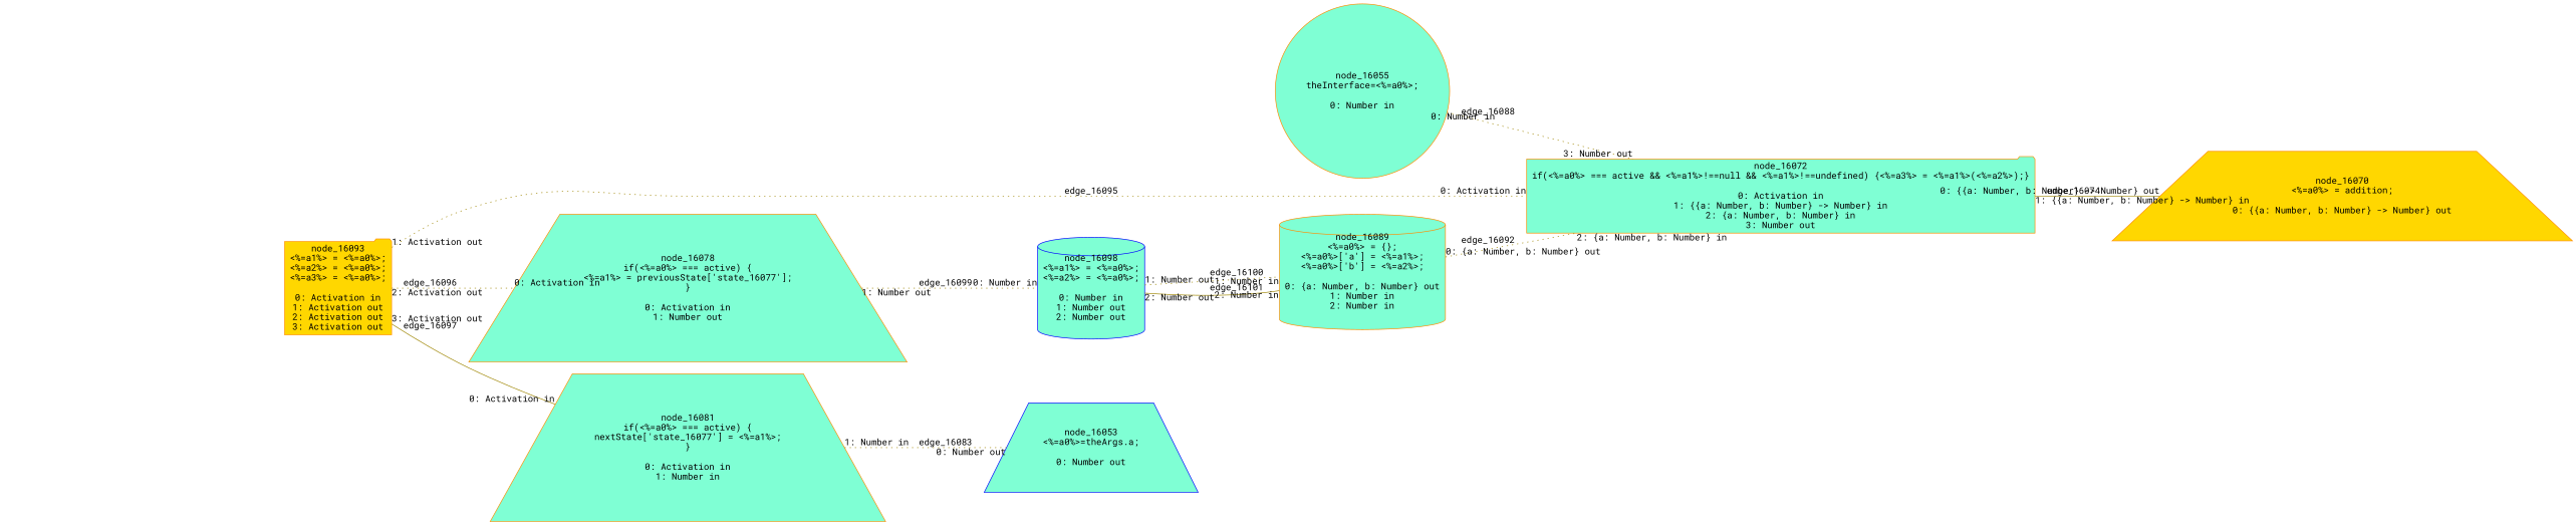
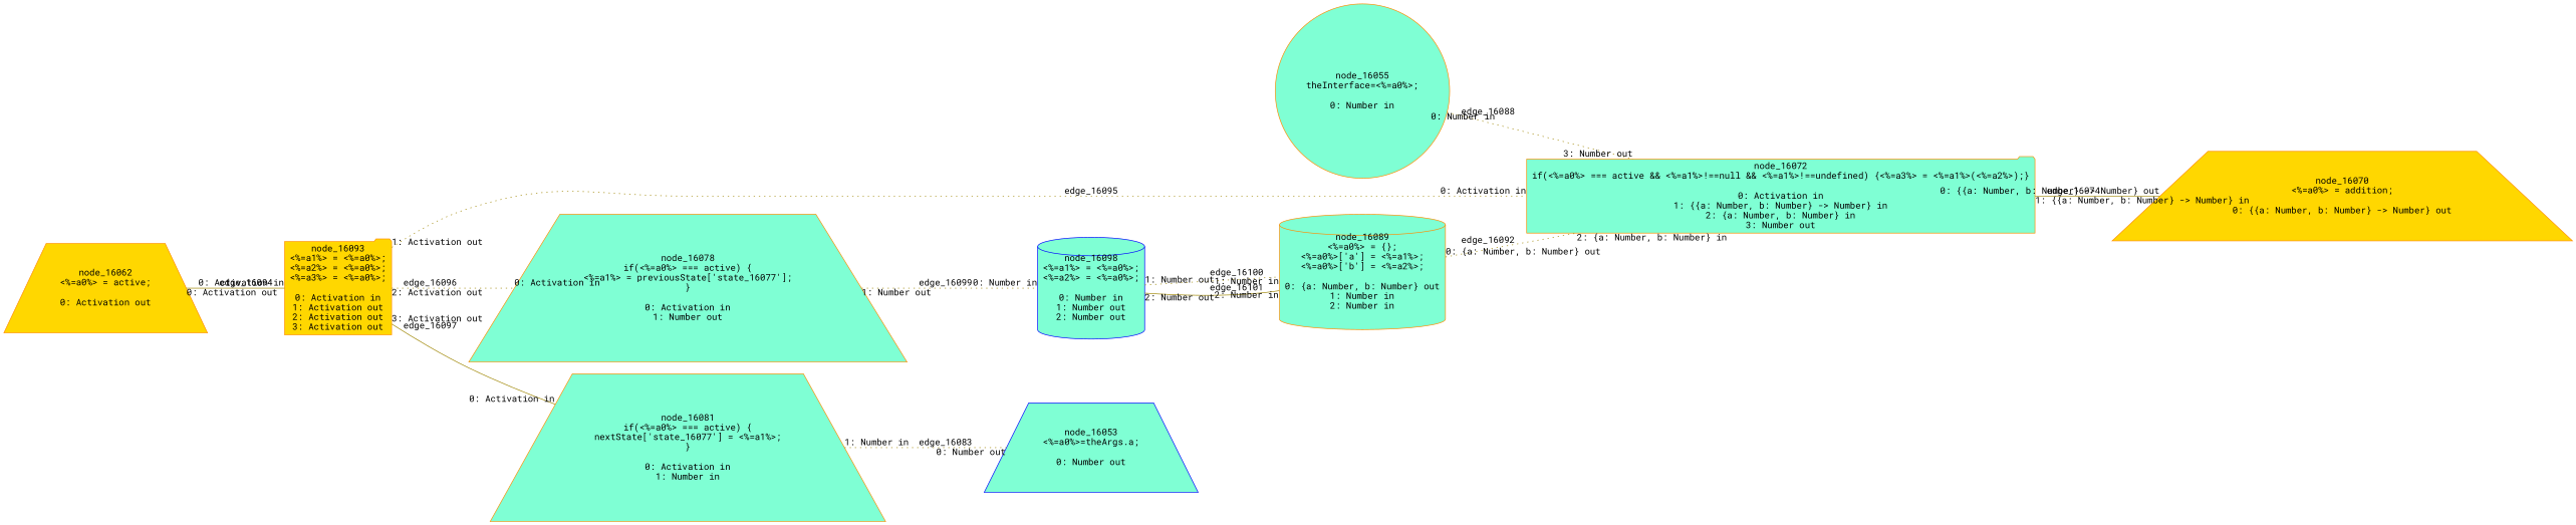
  digraph {
    rankdir=LR
    fontname="Roboto Mono"
    node [color=darkorange fontname="Roboto Mono" shape=trapezium style=filled fillcolor=aquamarine]
    edge [arrowHead=none arrowsize=1 color="#9d8400" dir=none fontname="Roboto Mono" headlabel="0: Activation in" taillabel="1: Number out" style=dotted]
    n1 [color=blue label="node_16053\n<%=a0%>=theArgs.a;\n\n0: Number out"]
    n2 [label="node_16055\ntheInterface=<%=a0%>;\n\n0: Number in" shape=circle]
    n3 [label="node_16072\nif(<%=a0%> === active && <%=a1%>!==null && <%=a1%>!==undefined) {<%=a3%> = <%=a1%>(<%=a2%>);}\n\n0: Activation in\n1: {{a: Number, b: Number} -> Number} in\n2: {a: Number, b: Number} in\n3: Number out" shape=folder]
+   n4 [label="node_16062\n<%=a0%> = active;\n\n0: Activation out" fillcolor=gold]
    n5 [label="node_16093\n<%=a1%> = <%=a0%>;\n<%=a2%> = <%=a0%>;\n<%=a3%> = <%=a0%>;\n\n0: Activation in\n1: Activation out\n2: Activation out\n3: Activation out" shape=folder fillcolor=gold]
    n6 [label="node_16070\n<%=a0%> = addition;\n\n0: {{a: Number, b: Number} -> Number} out" fillcolor=gold]
    n7 [label="node_16078\nif(<%=a0%> === active) {\n<%=a1%> = previousState['state_16077'];\n}\n\n0: Activation in\n1: Number out"]
    n8 [color=blue label="node_16098\n<%=a1%> = <%=a0%>;\n<%=a2%> = <%=a0%>;\n\n0: Number in\n1: Number out\n2: Number out" shape=cylinder]
    n9 [label="node_16081\nif(<%=a0%> === active) {\nnextState['state_16077'] = <%=a1%>;\n}\n\n0: Activation in\n1: Number in"]
    n10 [label="node_16089\n<%=a0%> = {};\n<%=a0%>['a'] = <%=a1%>;\n<%=a0%>['b'] = <%=a2%>;\n\n0: {a: Number, b: Number} out\n1: Number in\n2: Number in" shape=cylinder]
    n2 -> n3 [headlabel="3: Number out" label=edge_16088 taillabel="0: Number in"]
    n3 -> n6 [headlabel="0: {{a: Number, b: Number} -> Number} out" label=edge_16074 taillabel="1: {{a: Number, b: Number} -> Number} in" style=solid]
+   n4 -> n5 [label=edge_16094 taillabel="0: Activation out" style=solid]
    n5 -> n3 [label=edge_16095 taillabel="1: Activation out"]
    n5 -> n7 [label=edge_16096 taillabel="2: Activation out"]
    n5 -> n9 [label=edge_16097 taillabel="3: Activation out" style=solid]
    n7 -> n8 [headlabel="0: Number in" label=edge_16099]
    n8 -> n10 [headlabel="1: Number in" label=edge_16100]
    n8 -> n10 [headlabel="2: Number in" label=edge_16101 taillabel="2: Number out" style=solid]
    n9 -> n1 [headlabel="0: Number out" label=edge_16083 taillabel="1: Number in"]
    n10 -> n3 [headlabel="2: {a: Number, b: Number} in" label=edge_16092 taillabel="0: {a: Number, b: Number} out"]
  }
